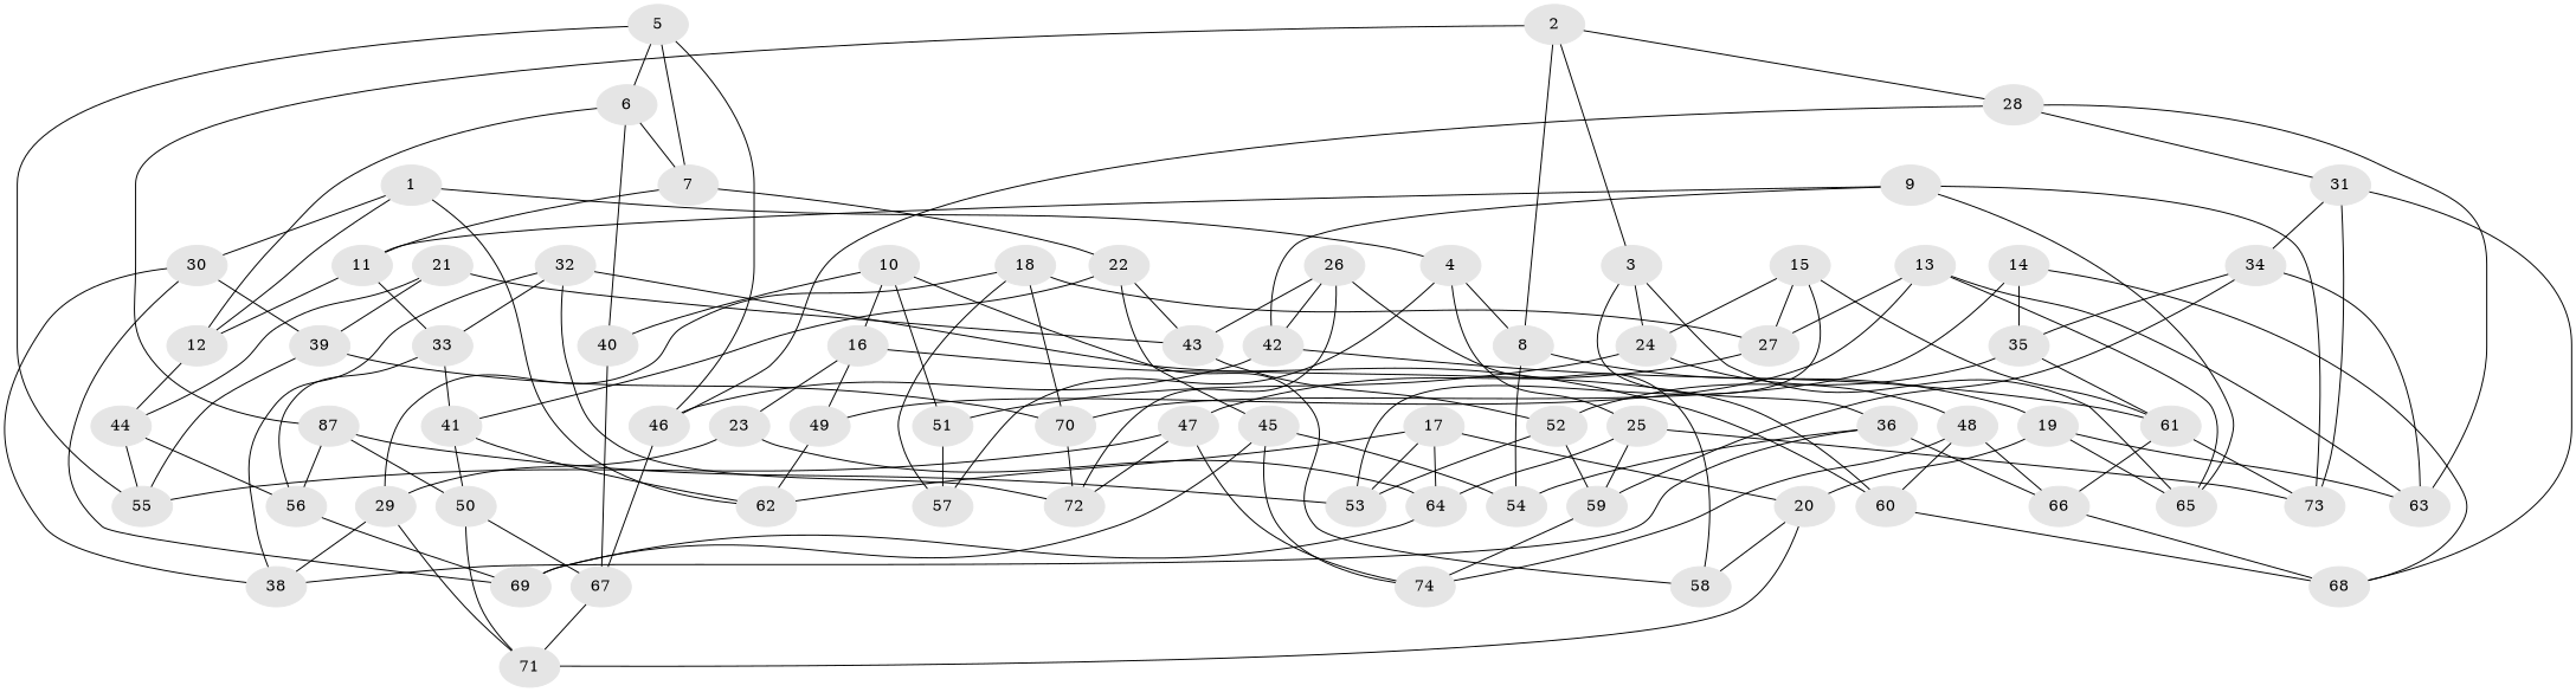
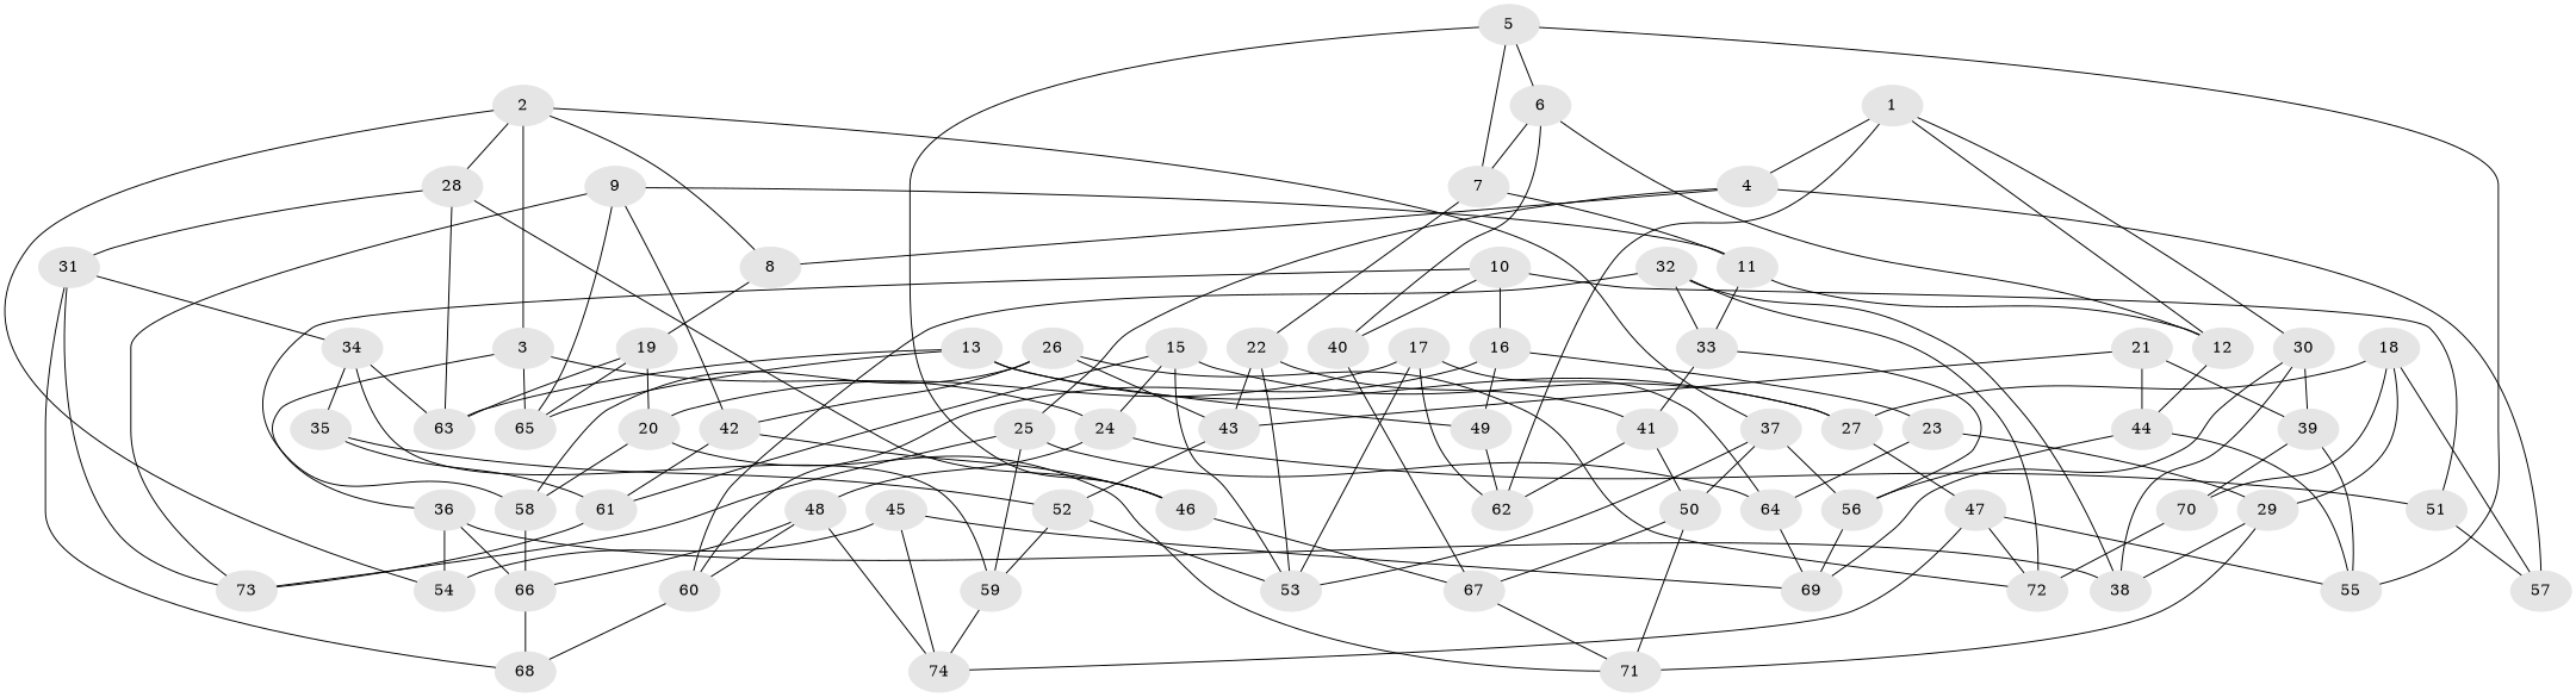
  graph {
    node [color=gray90 style=filled]
    1
    4
    12
    30
    62
    8
    25
    57
    44
    39
    38
    69
    2
    3
    28
-   37 [label=87]
+   37
    24
    36
    65
    19
    54
    46
    63
    31
    53
    56
    50
    51
    48
    66
    73
    64
    59
    5
    6
    7
    55
    40
    11
    22
    67
    33
    43
    41
    45
    20
    9
    42
    61
    10
    16
    58
    49
    23
    60
    13
    27
    47
-   14
    35
    68
    70
    21
    52
    72
    15
    29
    17
    71
    18
    74
    26
    34
    32
    1 -- 4
    1 -- 12
    1 -- 30
    1 -- 62
    4 -- 8
    4 -- 25
    4 -- 57
    12 -- 44
    30 -- 39
    30 -- 38
    30 -- 69
    8 -- 19
-   8 -- 54
+   2 -- 54
    25 -- 73
    25 -- 64
    25 -- 59
    44 -- 56
    44 -- 55
    39 -- 55
    39 -- 70
    2 -- 8
    2 -- 3
    2 -- 28
    2 -- 37
    3 -- 24
    3 -- 36
    3 -- 65
    28 -- 46
    28 -- 63
    28 -- 31
    37 -- 53
    37 -- 56
    37 -- 50
    24 -- 51
    24 -- 48
    36 -- 38
    36 -- 54
    36 -- 66
    19 -- 65
    19 -- 63
    19 -- 20
    46 -- 67
    31 -- 73
    31 -- 68
    31 -- 34
    56 -- 69
    50 -- 67
    50 -- 71
    51 -- 57
    48 -- 66
    48 -- 60
    48 -- 74
    66 -- 68
    64 -- 69
    59 -- 74
    5 -- 46
    5 -- 6
    5 -- 7
    5 -- 55
    6 -- 12
    6 -- 7
    6 -- 40
    7 -- 11
    7 -- 22
    40 -- 67
    11 -- 12
    11 -- 33
    22 -- 43
    22 -- 41
-   22 -- 45
+   22 -- 53
    67 -- 71
    33 -- 56
    33 -- 41
    43 -- 52
    41 -- 62
    41 -- 50
    45 -- 69
    45 -- 54
    45 -- 74
    20 -- 58
    20 -- 71
    9 -- 65
    9 -- 73
    9 -- 11
    9 -- 42
    42 -- 46
    42 -- 61
    61 -- 73
    10 -- 51
    10 -- 40
    10 -- 16
    10 -- 58
    16 -- 49
    16 -- 23
    16 -- 60
-   61 -- 66
+   58 -- 66
    49 -- 62
    23 -- 64
    23 -- 29
    60 -- 68
    13 -- 65
    13 -- 63
    13 -- 49
    13 -- 27
    27 -- 47
    47 -- 55
    47 -- 72
    47 -- 74
-   14 -- 35
-   14 -- 68
-   14 -- 70
    35 -- 61
    35 -- 52
    70 -- 72
    21 -- 44
    21 -- 39
    21 -- 43
    52 -- 53
    52 -- 59
    15 -- 24
    15 -- 53
    15 -- 61
    15 -- 27
    29 -- 38
    29 -- 71
    17 -- 62
    17 -- 53
    17 -- 64
    17 -- 20
    18 -- 57
    18 -- 27
    18 -- 70
    18 -- 29
    26 -- 43
    26 -- 42
    26 -- 58
    26 -- 72
    34 -- 63
    34 -- 59
    34 -- 35
    32 -- 38
    32 -- 33
    32 -- 60
    32 -- 72
  }
